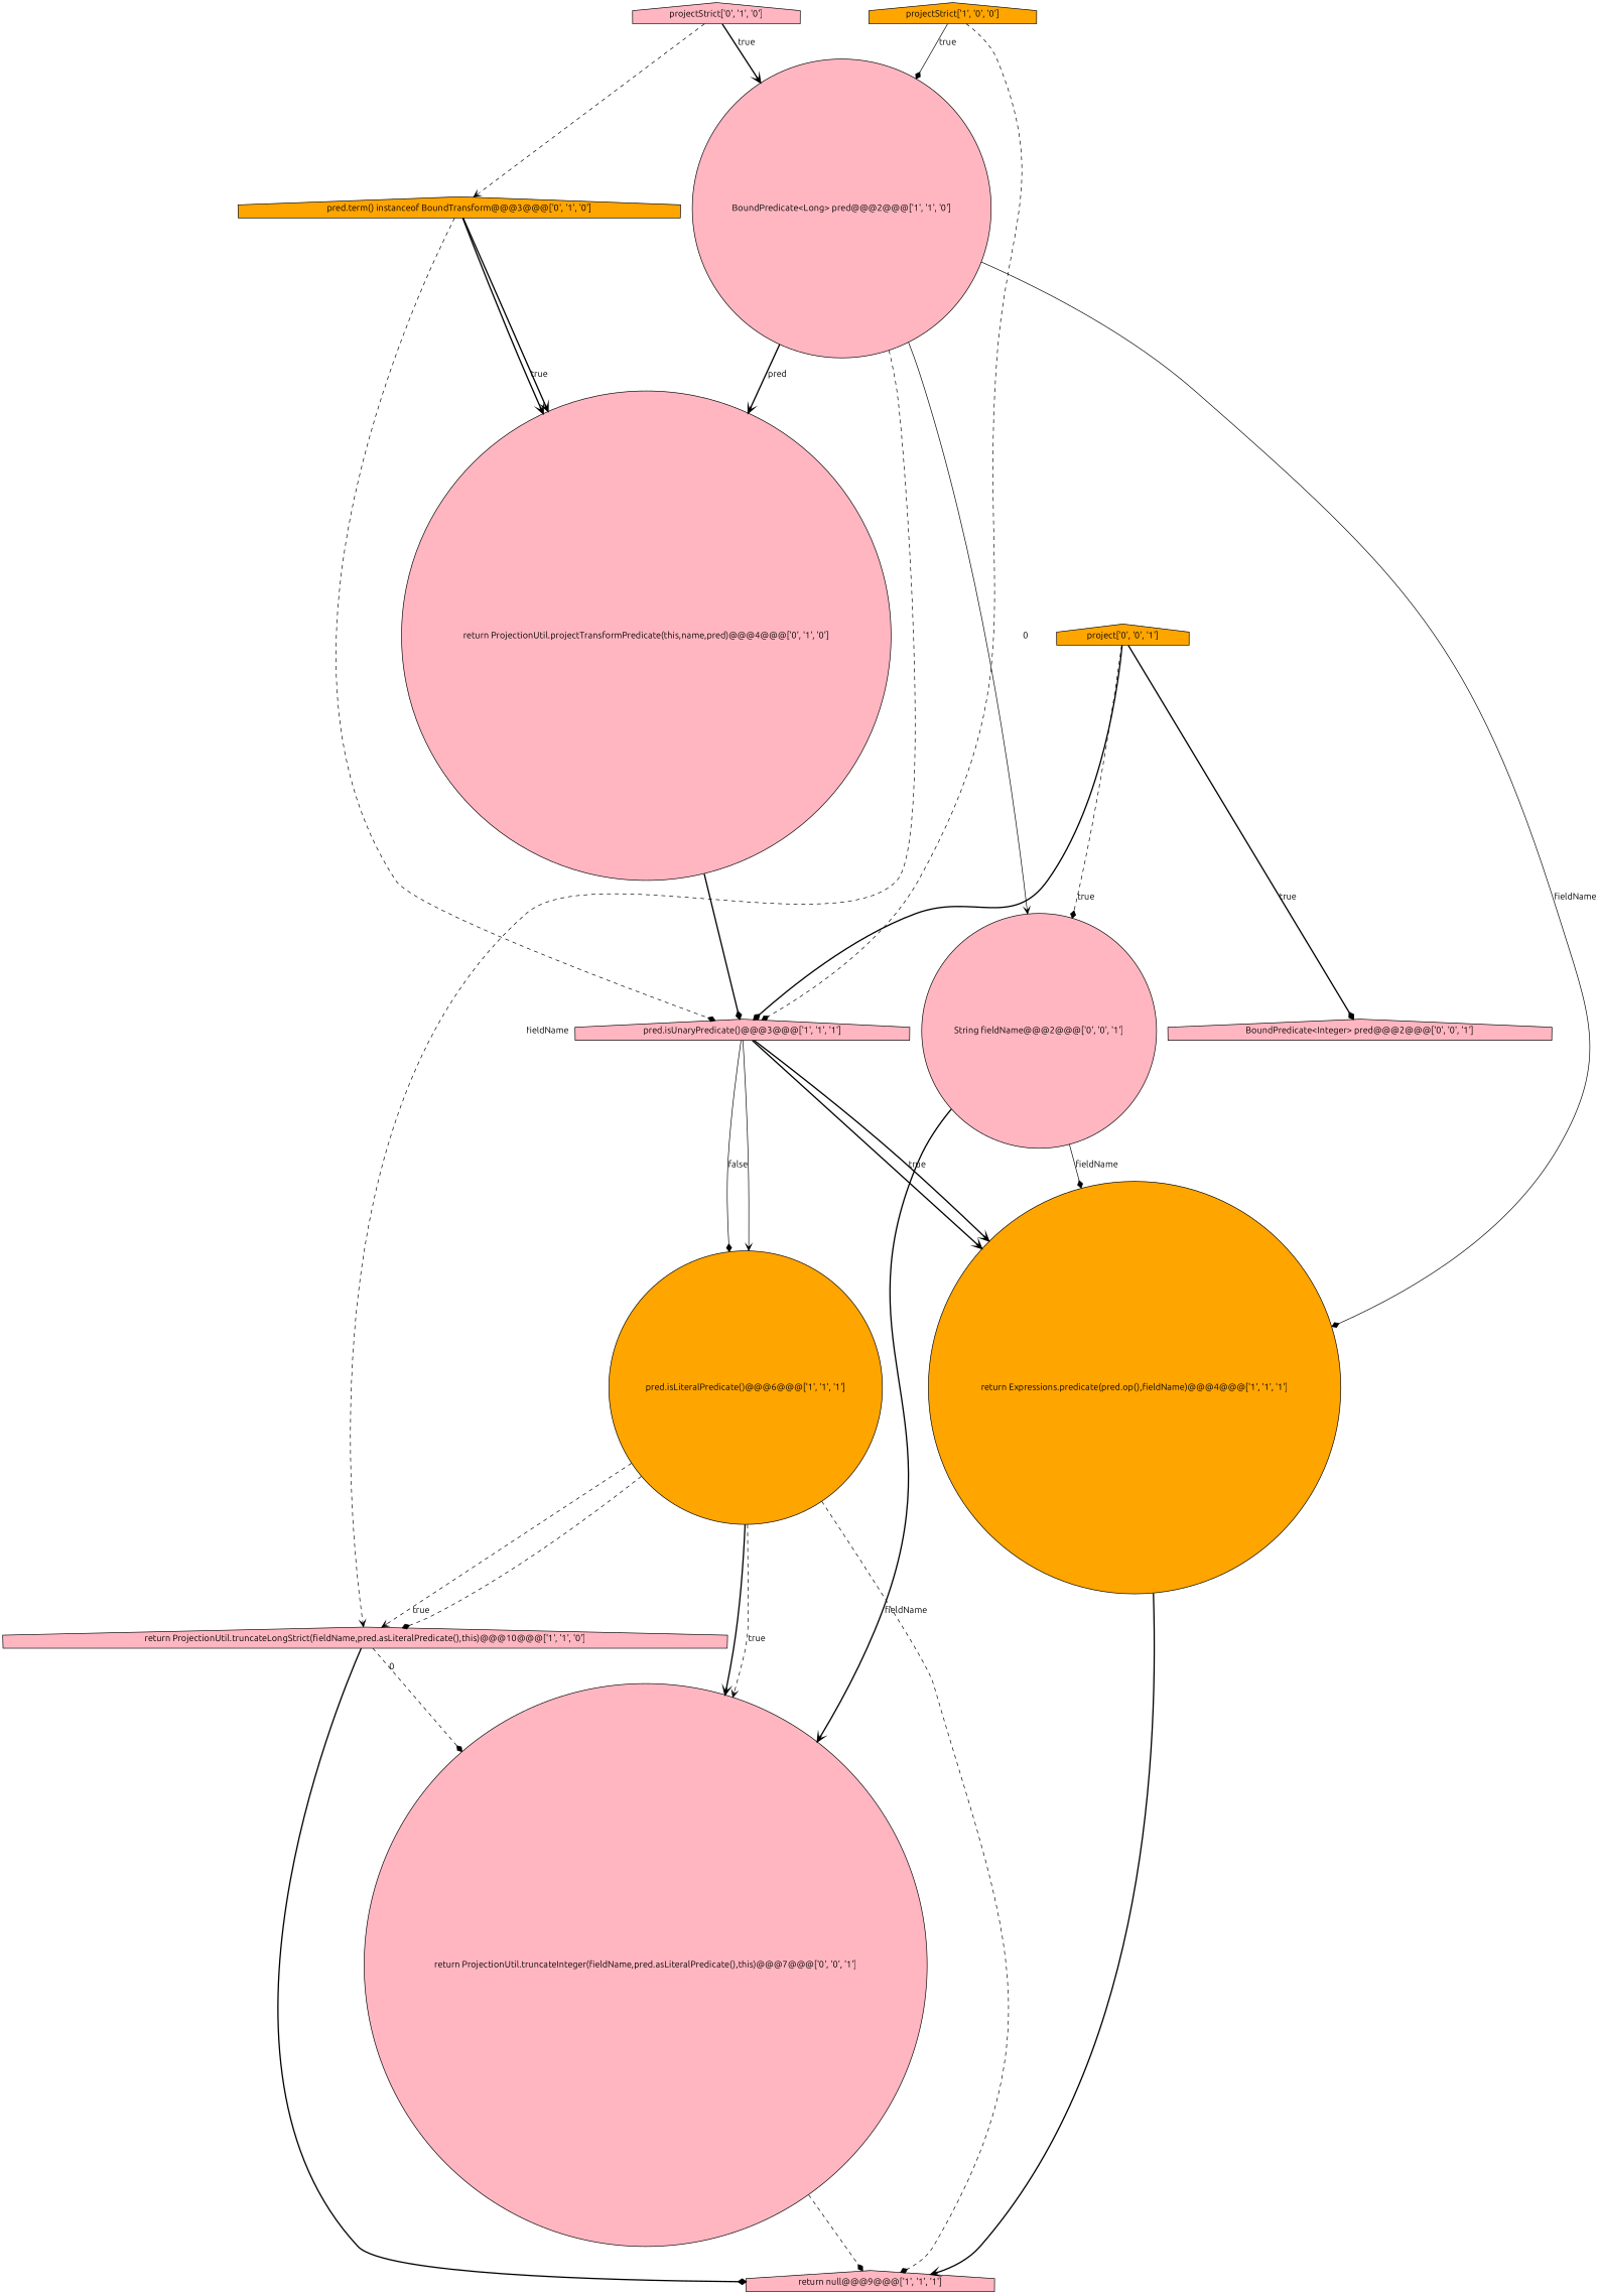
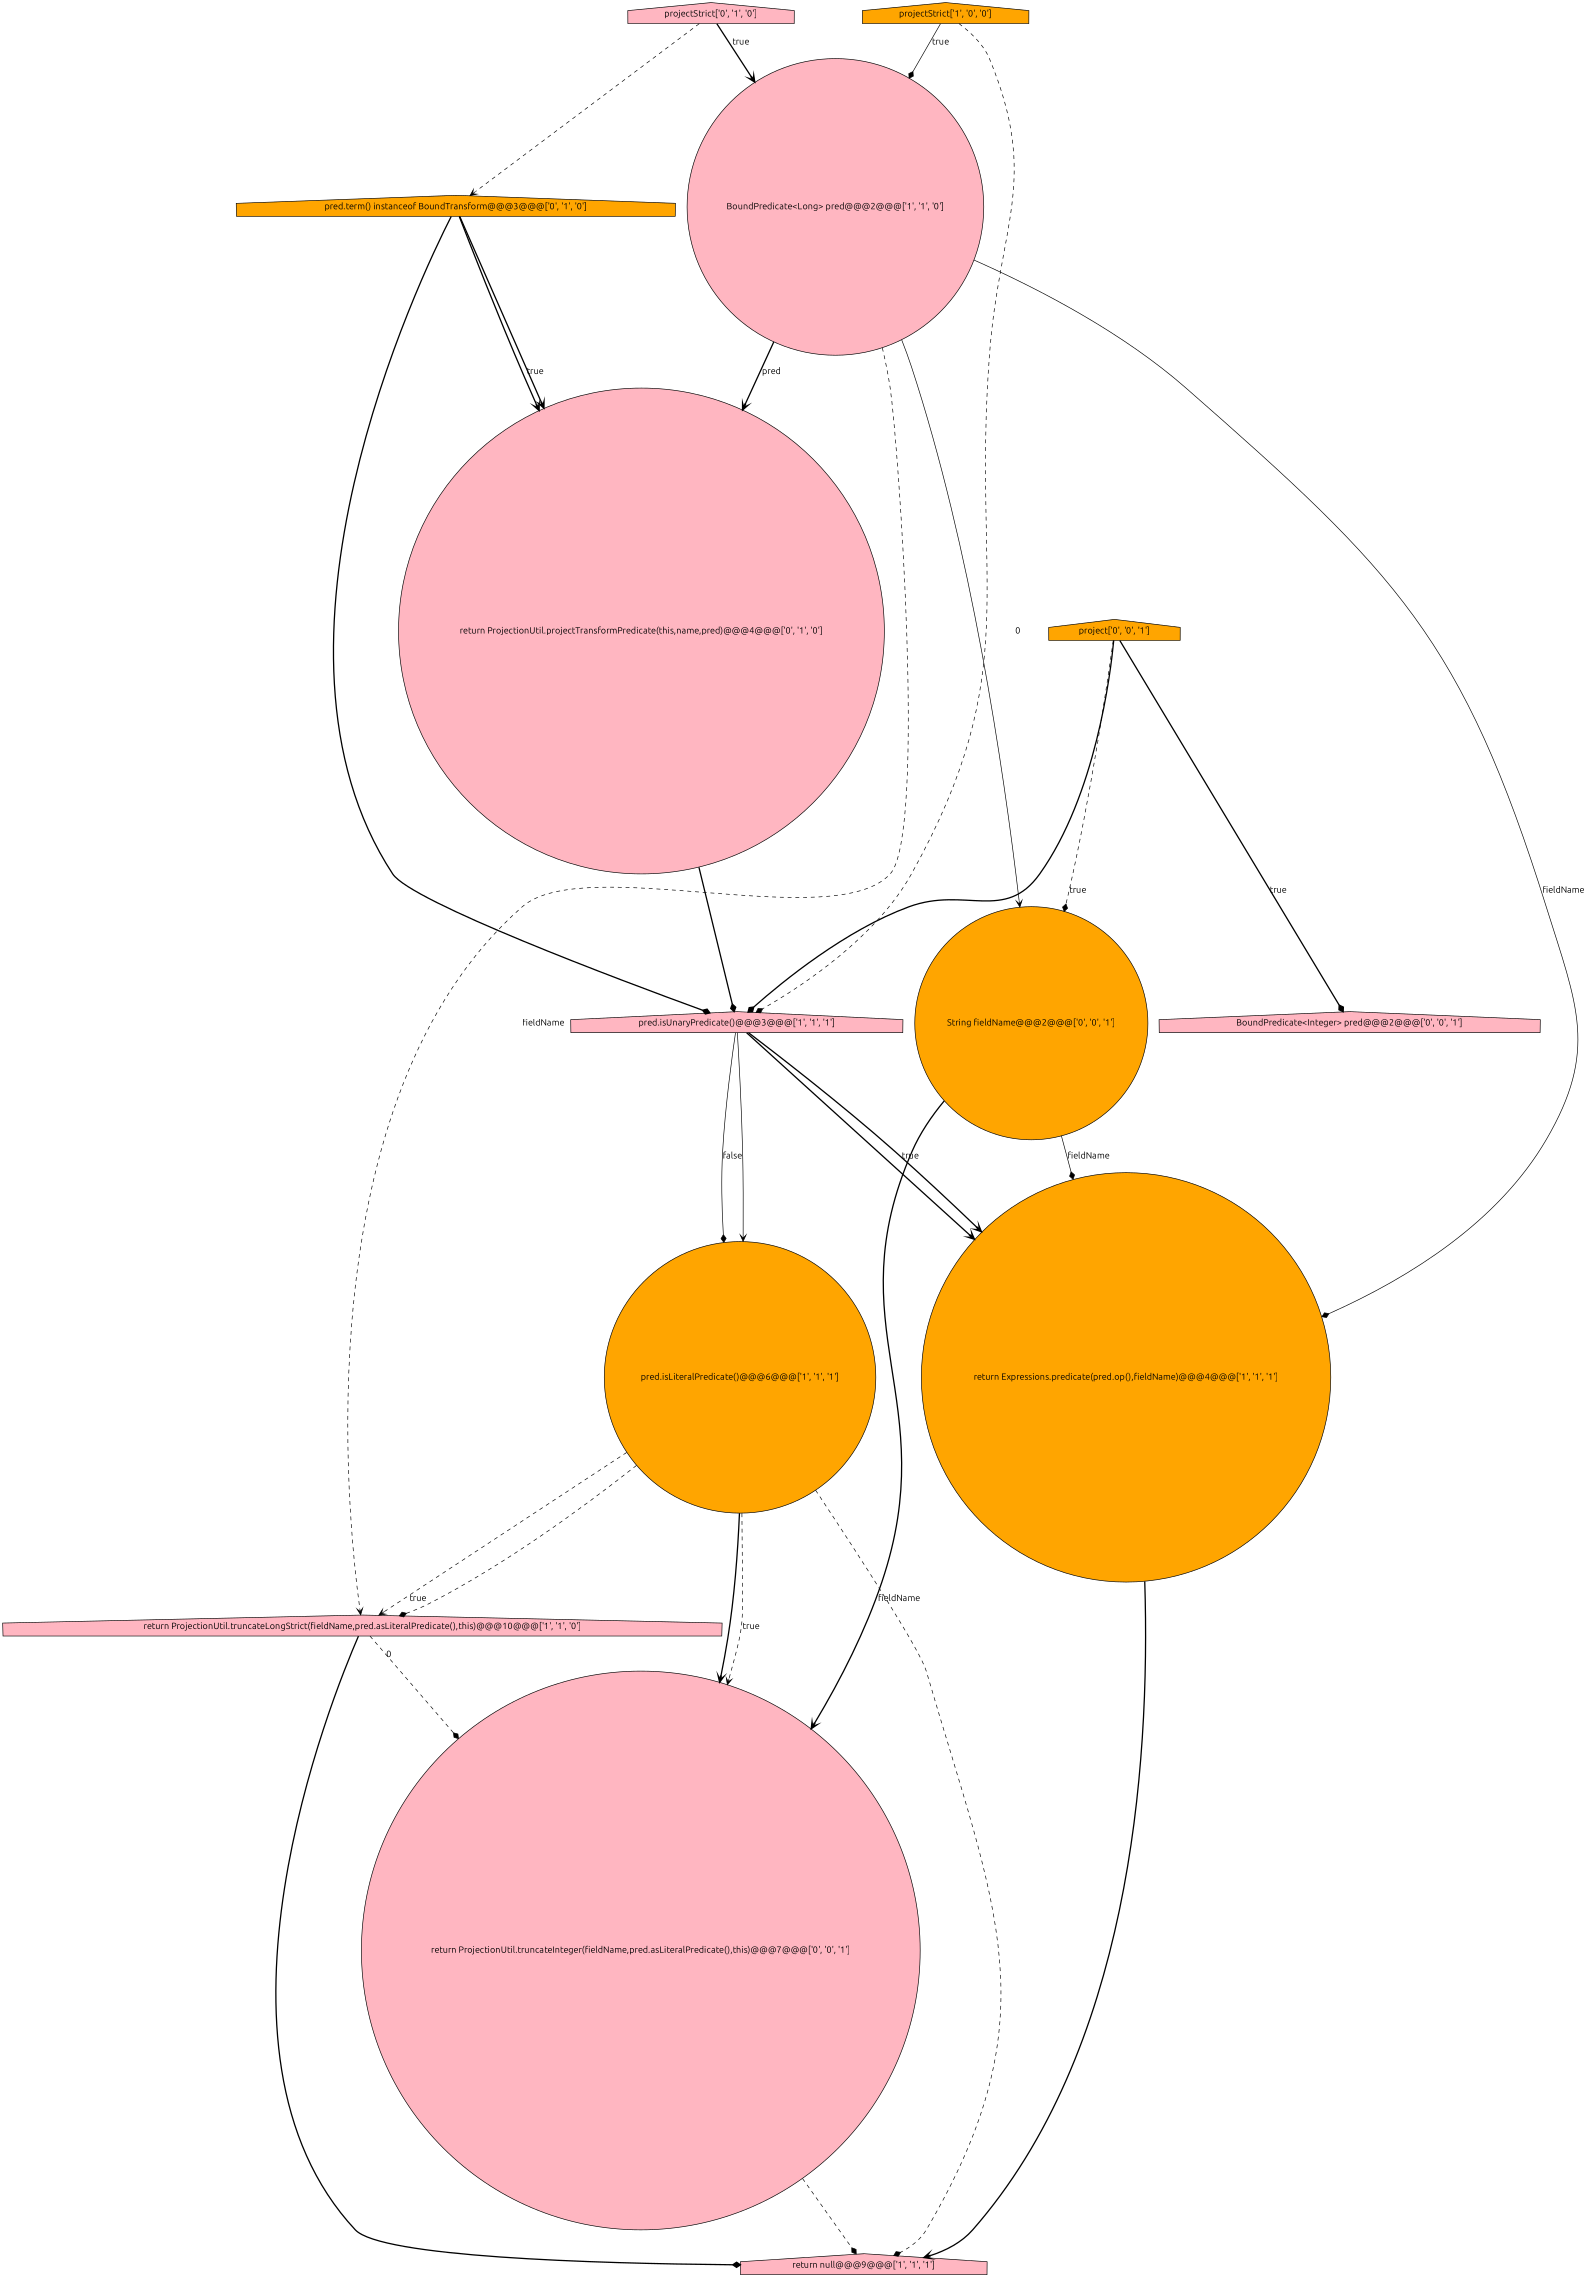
  digraph {
    fontname=Ubuntu
    node [fillcolor=lightpink fontname=Ubuntu shape=house style=filled]
    edge [arrowhead=diamond fontname=Ubuntu style=bold]
    n1 [fillcolor=orange label="pred.term() instanceof BoundTransform@@@3@@@['0', '1', '0']"]
    n2 [label="pred.isUnaryPredicate()@@@3@@@['1', '1', '1']"]
    n3 [label="return ProjectionUtil.projectTransformPredicate(this,name,pred)@@@4@@@['0', '1', '0']" shape=circle]
    n4 [fillcolor=orange label="return Expressions.predicate(pred.op(),fieldName)@@@4@@@['1', '1', '1']" shape=circle]
    n5 [fillcolor=orange label="pred.isLiteralPredicate()@@@6@@@['1', '1', '1']" shape=circle]
    n6 [label="return ProjectionUtil.truncateLongStrict(fieldName,pred.asLiteralPredicate(),this)@@@10@@@['1', '1', '0']"]
    n7 [label="return ProjectionUtil.truncateInteger(fieldName,pred.asLiteralPredicate(),this)@@@7@@@['0', '0', '1']" shape=circle]
    n8 [label="return null@@@9@@@['1', '1', '1']"]
    n9 [label="BoundPredicate<Long> pred@@@2@@@['1', '1', '0']" shape=circle]
-   n10 [label="String fieldName@@@2@@@['0', '0', '1']" shape=circle]
+   n10 [fillcolor=orange label="String fieldName@@@2@@@['0', '0', '1']" shape=circle]
    n11 [label="projectStrict['0', '1', '0']"]
    n12 [fillcolor=orange label="projectStrict['1', '0', '0']"]
    n13 [fillcolor=orange label="project['0', '0', '1']"]
    n14 [label="BoundPredicate<Integer> pred@@@2@@@['0', '0', '1']"]
-   n1 -> n2 [style=dashed]
+   n1 -> n2
    n1 -> n3 [arrowhead=vee label=true]
    n1 -> n3 [arrowhead=vee]
    n2 -> n4 [arrowhead=vee]
    n2 -> n4 [arrowhead=vee label=true]
    n2 -> n5 [label=false style=solid]
    n2 -> n5 [arrowhead=vee style=solid]
    n3 -> n2
    n4 -> n8 [arrowhead=vee]
    n5 -> n6 [arrowhead=vee label=true style=dashed]
    n5 -> n6 [style=dashed]
    n5 -> n7 [arrowhead=vee]
    n5 -> n7 [arrowhead=vee label=true style=dashed]
    n5 -> n8 [style=dashed]
    n6 -> n7 [label=0 style=dashed]
    n6 -> n8
    n7 -> n8 [style=dashed]
    n9 -> n3 [arrowhead=vee label=pred]
    n9 -> n4 [label=fieldName style=solid]
    n9 -> n6 [arrowhead=vee label=fieldName style=dashed]
    n9 -> n10 [arrowhead=vee label=0 style=solid]
    n10 -> n4 [label=fieldName style=solid]
    n10 -> n7 [arrowhead=vee label=fieldName]
    n11 -> n1 [arrowhead=vee style=dashed]
    n11 -> n9 [arrowhead=vee label=true]
    n12 -> n2 [style=dashed]
    n12 -> n9 [label=true style=solid]
    n13 -> n2
    n13 -> n10 [label=true style=dashed]
    n13 -> n14 [label=true]
  }
